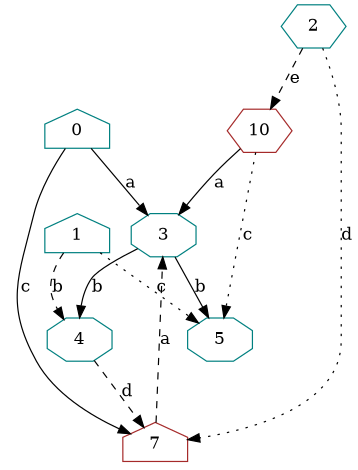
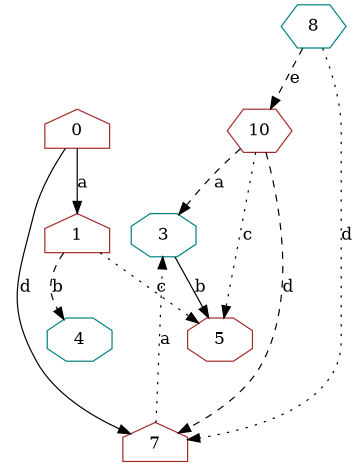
  strict digraph {
    node [color=teal shape=octagon]
    edge [style=solid]
    3
-   0 [shape=house]
+   0 [color=brown shape=house]
    7 [color=brown shape=house]
    4
-   5
-   2 [shape=hexagon]
+   5 [color=brown]
+   2 [shape=hexagon label=8]
    10 [color=brown shape=hexagon]
-   1 [shape=house]
-   3 -> 4 [label=b]
+   1 [color=brown shape=house]
    3 -> 5 [label=b]
-   0 -> 3 [label=a]
-   0 -> 7 [label=c]
-   7 -> 3 [label=a style=dashed]
+   0 -> 1 [label=a]
+   0 -> 7 [label=d]
+   7 -> 3 [label=a style=dotted]
    2 -> 7 [label=d style=dotted]
    2 -> 10 [label=e style=dashed]
-   10 -> 3 [label=a]
-   4 -> 7 [label=d style=dashed]
+   10 -> 3 [label=a style=dashed]
+   10 -> 7 [label=d style=dashed]
    10 -> 5 [label=c style=dotted]
    1 -> 4 [label=b style=dashed]
    1 -> 5 [label=c style=dotted]
  }
